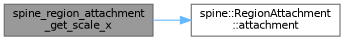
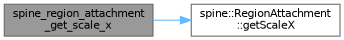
  digraph {
    rankdir=LR
    node [fontname=Helvetica fontsize=10 shape=box style=filled]
    n1 [color=gray40 fillcolor=grey60 fontcolor=black height=0.2 label="spine_region_attachment\l_get_scale_x" width=0.4]
-   n2 [color=grey40 fillcolor=white height=0.2 label="spine::RegionAttachment\l::attachment" width=0.4]
+   n2 [color=grey40 fillcolor=white height=0.2 label="spine::RegionAttachment\l::getScaleX" width=0.4]
    n1 -> n2 [color=steelblue1 fontname=Helvetica fontsize=10 labelfontname=Helvetica labelfontsize=10 style=solid]
  }
